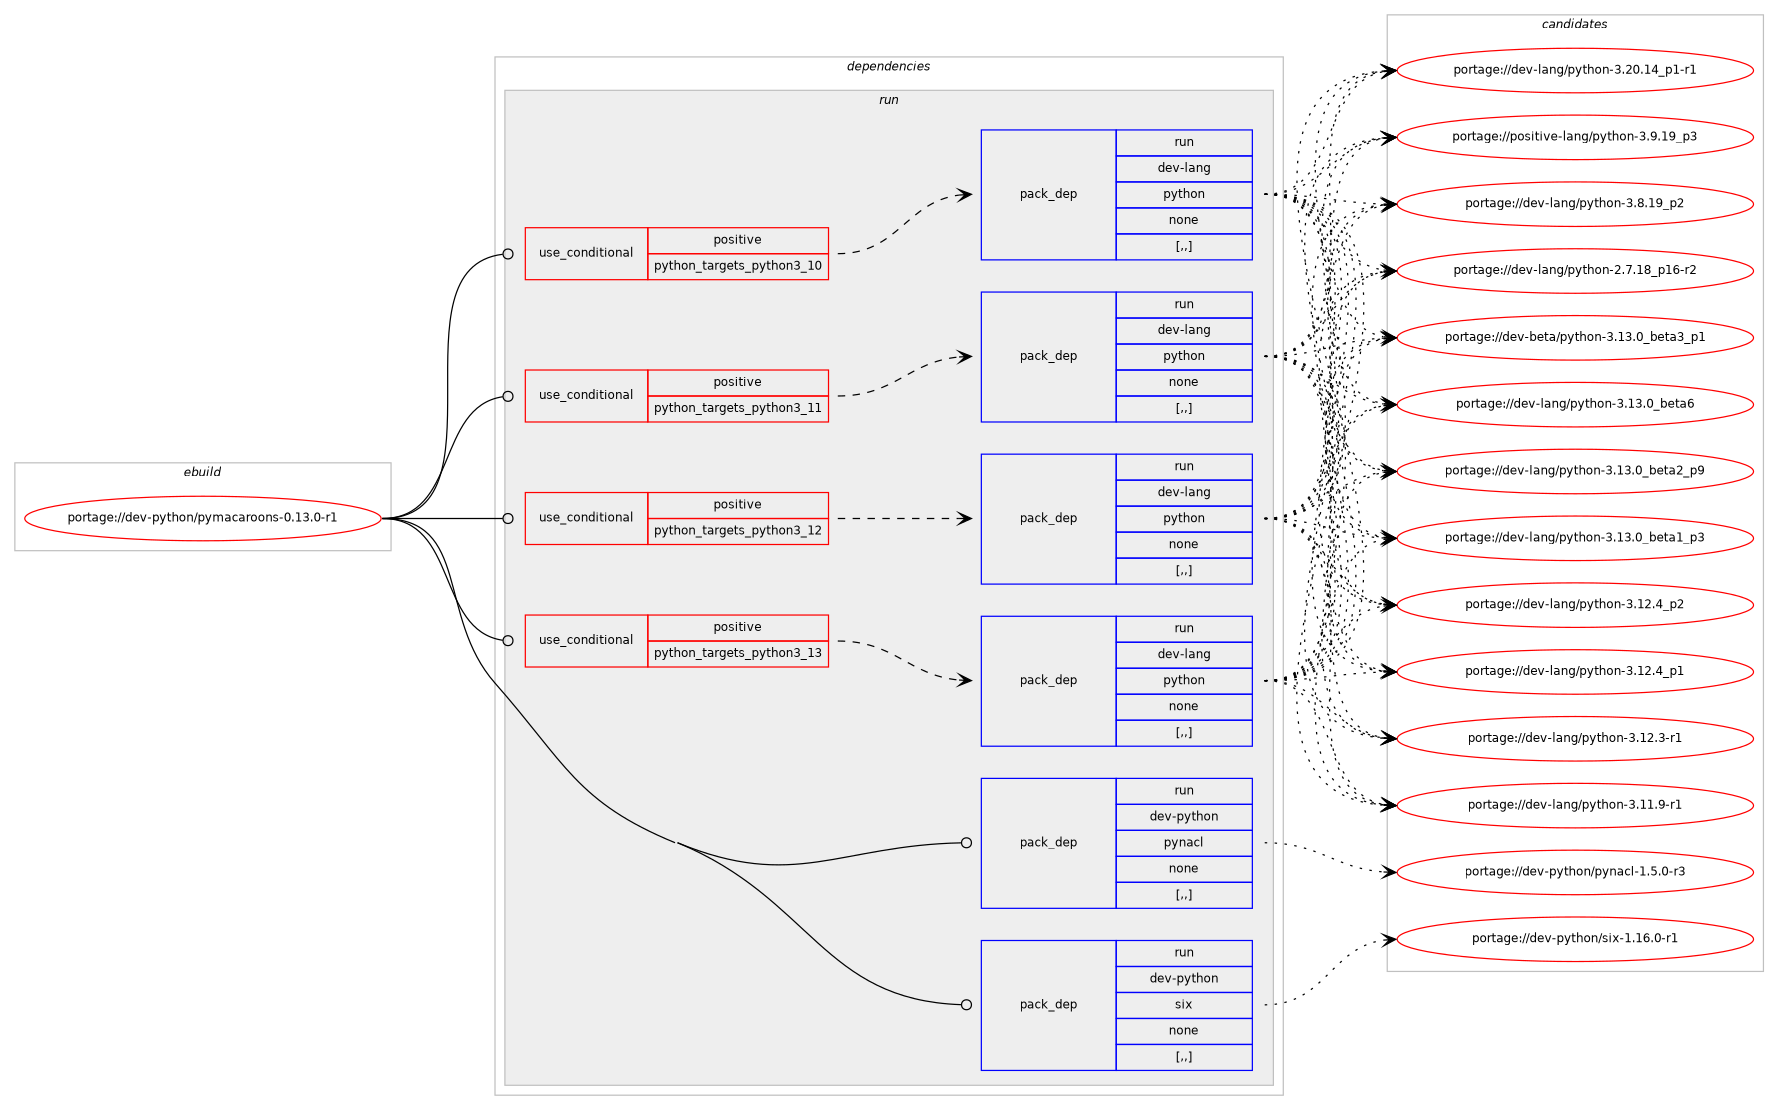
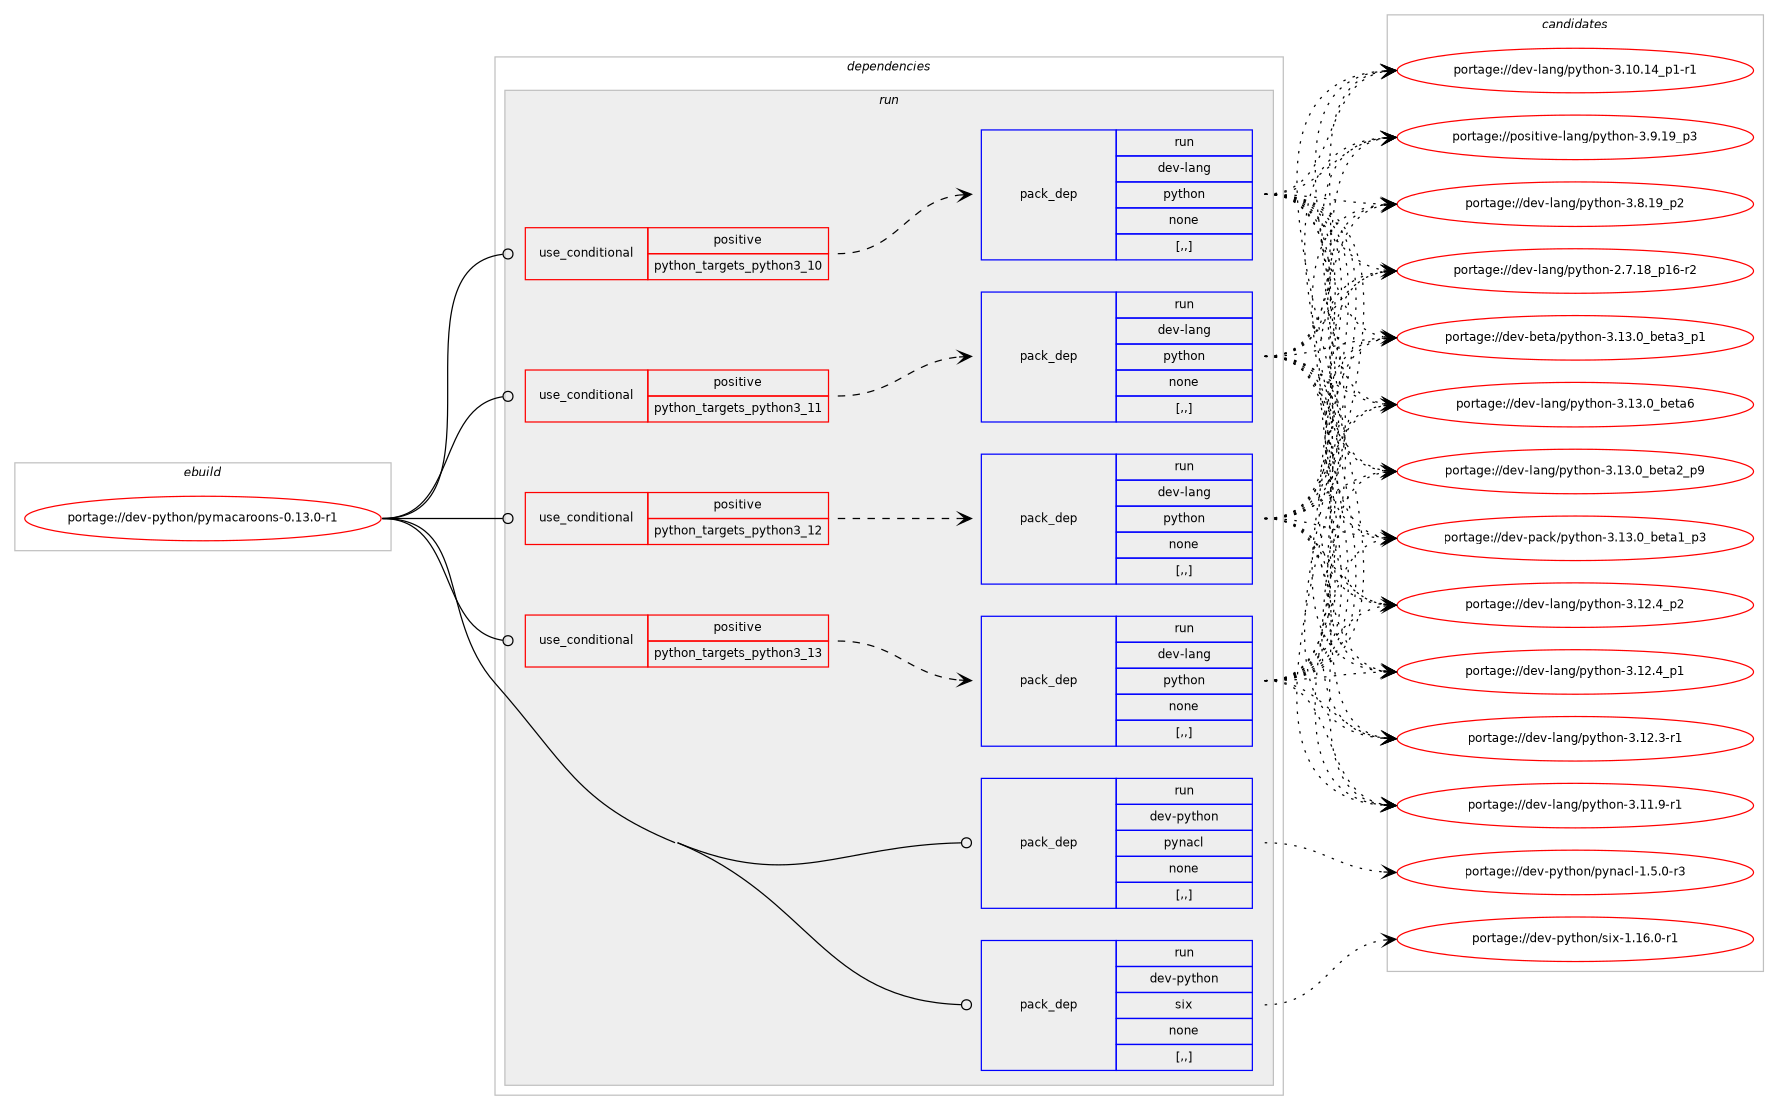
  digraph {
    compound=true
    concentrate=true
    fontname=Helvetica
    fontsize=10
    newrank=true
    rankdir=LR
    ranksep=1.5
    node [color=red fontname=Helvetica fontsize=10]
    edge [arrowhead=vee headport=w style=dotted tailport=e weight=100]
    n1 [label="portage://dev-python/pymacaroons-0.13.0-r1" width=4]
    n2 [color=blue label=<<TABLE BORDER="0" CELLBORDER="1" CELLSPACING="0" CELLPADDING="4" WIDTH="220"><TR><TD ROWSPAN="6" CELLPADDING="30">pack_dep</TD></TR><TR><TD WIDTH="110">run</TD></TR><TR><TD>dev-lang</TD></TR><TR><TD>python</TD></TR><TR><TD>none</TD></TR><TR><TD>[,,]</TD></TR></TABLE>> shape=none]
    n3 [label=<<TABLE BORDER="0" CELLBORDER="1" CELLSPACING="0" CELLPADDING="4"><TR><TD ROWSPAN="3" CELLPADDING="10">use_conditional</TD></TR><TR><TD>positive</TD></TR><TR><TD>python_targets_python3_10</TD></TR></TABLE>> shape=none]
    n4 [color=blue label=<<TABLE BORDER="0" CELLBORDER="1" CELLSPACING="0" CELLPADDING="4" WIDTH="220"><TR><TD ROWSPAN="6" CELLPADDING="30">pack_dep</TD></TR><TR><TD WIDTH="110">run</TD></TR><TR><TD>dev-lang</TD></TR><TR><TD>python</TD></TR><TR><TD>none</TD></TR><TR><TD>[,,]</TD></TR></TABLE>> shape=none]
    n5 [label=<<TABLE BORDER="0" CELLBORDER="1" CELLSPACING="0" CELLPADDING="4"><TR><TD ROWSPAN="3" CELLPADDING="10">use_conditional</TD></TR><TR><TD>positive</TD></TR><TR><TD>python_targets_python3_11</TD></TR></TABLE>> shape=none]
    n6 [color=blue label=<<TABLE BORDER="0" CELLBORDER="1" CELLSPACING="0" CELLPADDING="4" WIDTH="220"><TR><TD ROWSPAN="6" CELLPADDING="30">pack_dep</TD></TR><TR><TD WIDTH="110">run</TD></TR><TR><TD>dev-lang</TD></TR><TR><TD>python</TD></TR><TR><TD>none</TD></TR><TR><TD>[,,]</TD></TR></TABLE>> shape=none]
    n7 [label=<<TABLE BORDER="0" CELLBORDER="1" CELLSPACING="0" CELLPADDING="4"><TR><TD ROWSPAN="3" CELLPADDING="10">use_conditional</TD></TR><TR><TD>positive</TD></TR><TR><TD>python_targets_python3_12</TD></TR></TABLE>> shape=none]
    n8 [color=blue label=<<TABLE BORDER="0" CELLBORDER="1" CELLSPACING="0" CELLPADDING="4" WIDTH="220"><TR><TD ROWSPAN="6" CELLPADDING="30">pack_dep</TD></TR><TR><TD WIDTH="110">run</TD></TR><TR><TD>dev-lang</TD></TR><TR><TD>python</TD></TR><TR><TD>none</TD></TR><TR><TD>[,,]</TD></TR></TABLE>> shape=none]
    n9 [label=<<TABLE BORDER="0" CELLBORDER="1" CELLSPACING="0" CELLPADDING="4"><TR><TD ROWSPAN="3" CELLPADDING="10">use_conditional</TD></TR><TR><TD>positive</TD></TR><TR><TD>python_targets_python3_13</TD></TR></TABLE>> shape=none]
    n10 [color=blue label=<<TABLE BORDER="0" CELLBORDER="1" CELLSPACING="0" CELLPADDING="4" WIDTH="220"><TR><TD ROWSPAN="6" CELLPADDING="30">pack_dep</TD></TR><TR><TD WIDTH="110">run</TD></TR><TR><TD>dev-python</TD></TR><TR><TD>pynacl</TD></TR><TR><TD>none</TD></TR><TR><TD>[,,]</TD></TR></TABLE>> shape=none]
    n11 [color=blue label=<<TABLE BORDER="0" CELLBORDER="1" CELLSPACING="0" CELLPADDING="4" WIDTH="220"><TR><TD ROWSPAN="6" CELLPADDING="30">pack_dep</TD></TR><TR><TD WIDTH="110">run</TD></TR><TR><TD>dev-python</TD></TR><TR><TD>six</TD></TR><TR><TD>none</TD></TR><TR><TD>[,,]</TD></TR></TABLE>> shape=none]
    n12 [label="portage://dev-beta/python-3.13.0_beta3_p1" width=4]
    n13 [label="portage://dev-lang/python-3.13.0_beta6" width=4]
    n14 [label="portage://dev-lang/python-3.13.0_beta2_p9" width=4]
-   n15 [label="portage://dev-lang/python-3.13.0_beta1_p3" width=4]
+   n15 [label="portage://dev-pack/python-3.13.0_beta1_p3" width=4]
    n16 [label="portage://dev-lang/python-3.12.4_p2" width=4]
    n17 [label="portage://dev-lang/python-3.12.4_p1" width=4]
    n18 [label="portage://dev-lang/python-3.12.3-r1" width=4]
    n19 [label="portage://dev-lang/python-3.11.9-r1" width=4]
-   n20 [label="portage://dev-lang/python-3.20.14_p1-r1" width=4]
+   n20 [label="portage://dev-lang/python-3.10.14_p1-r1" width=4]
    n21 [label="portage://positive-lang/python-3.9.19_p3" width=4]
    n22 [label="portage://dev-lang/python-3.8.19_p2" width=4]
    n23 [label="portage://dev-lang/python-2.7.18_p16-r2" width=4]
    n24 [label="portage://dev-python/pynacl-1.5.0-r3" width=4]
    n25 [label="portage://dev-python/six-1.16.0-r1" width=4]
    subgraph cluster_1 {
      color=gray
      label=<<i>ebuild</i>>
      n1
    }
    subgraph cluster_2 {
      color=gray
      label=<<i>dependencies</i>>
      subgraph cluster_3 {
        color=gray
        fillcolor="#eeeeee"
        label=<<i>compile</i>>
        style=filled
      }
      subgraph cluster_4 {
        color=gray
        fillcolor="#eeeeee"
        label=<<i>compile and run</i>>
        style=filled
      }
      subgraph cluster_5 {
        color=gray
        fillcolor="#eeeeee"
        label=<<i>run</i>>
        style=filled
        subgraph sub_6 {
          color=gray
          fillcolor="#eeeeee"
          label=<<i>run</i>>
          style=filled
          n3
          subgraph sub_7 {
            color=gray
            fillcolor="#eeeeee"
            label=<<i>run</i>>
            style=filled
            n2
          }
        }
        subgraph sub_8 {
          color=gray
          fillcolor="#eeeeee"
          label=<<i>run</i>>
          style=filled
          n5
          subgraph sub_9 {
            color=gray
            fillcolor="#eeeeee"
            label=<<i>run</i>>
            style=filled
            n4
          }
        }
        subgraph sub_10 {
          color=gray
          fillcolor="#eeeeee"
          label=<<i>run</i>>
          style=filled
          n7
          subgraph sub_11 {
            color=gray
            fillcolor="#eeeeee"
            label=<<i>run</i>>
            style=filled
            n6
          }
        }
        subgraph sub_12 {
          color=gray
          fillcolor="#eeeeee"
          label=<<i>run</i>>
          style=filled
          n9
          subgraph sub_13 {
            color=gray
            fillcolor="#eeeeee"
            label=<<i>run</i>>
            style=filled
            n8
          }
        }
        subgraph sub_14 {
          color=gray
          fillcolor="#eeeeee"
          label=<<i>run</i>>
          style=filled
          n10
        }
        subgraph sub_15 {
          color=gray
          fillcolor="#eeeeee"
          label=<<i>run</i>>
          style=filled
          n11
        }
      }
    }
    subgraph cluster_16 {
      color=gray
      label=<<i>candidates</i>>
      rank=same
      subgraph sub_17 {
        color=black
        label=<<i>candidates</i>>
        nodesep=1
        rank=same
        n12
        n13
        n14
        n15
        n16
        n17
        n18
        n19
        n20
        n21
        n22
        n23
      }
      subgraph sub_18 {
        color=black
        label=<<i>candidates</i>>
        nodesep=1
        rank=same
        n12
        n13
        n14
        n15
        n16
        n17
        n18
        n19
        n20
        n21
        n22
        n23
      }
      subgraph sub_19 {
        color=black
        label=<<i>candidates</i>>
        nodesep=1
        rank=same
        n12
        n13
        n14
        n15
        n16
        n17
        n18
        n19
        n20
        n21
        n22
        n23
      }
      subgraph sub_20 {
        color=black
        label=<<i>candidates</i>>
        nodesep=1
        rank=same
        n12
        n13
        n14
        n15
        n16
        n17
        n18
        n19
        n20
        n21
        n22
        n23
      }
      subgraph sub_21 {
        color=black
        label=<<i>candidates</i>>
        nodesep=1
        rank=same
        n24
      }
      subgraph sub_22 {
        color=black
        label=<<i>candidates</i>>
        nodesep=1
        rank=same
        n25
      }
    }
    n1 -> n3 [arrowhead=odot style=solid weight=20]
    n1 -> n5 [arrowhead=odot style=solid weight=20]
    n1 -> n7 [arrowhead=odot style=solid weight=20]
    n1 -> n9 [arrowhead=odot style=solid weight=20]
    n1 -> n10 [arrowhead=odot style=solid weight=20]
    n1 -> n11 [arrowhead=odot style=solid weight=20]
    n2 -> n12
    n2 -> n13
    n2 -> n14
    n2 -> n15
    n2 -> n16
    n2 -> n17
    n2 -> n18
    n2 -> n19
    n2 -> n20
    n2 -> n21
    n2 -> n22
    n2 -> n23
    n3 -> n2 [style=dashed weight=20]
    n4 -> n12
    n4 -> n13
    n4 -> n14
    n4 -> n15
    n4 -> n16
    n4 -> n17
    n4 -> n18
    n4 -> n19
    n4 -> n20
    n4 -> n21
    n4 -> n22
    n4 -> n23
    n5 -> n4 [style=dashed weight=20]
    n6 -> n12
    n6 -> n13
    n6 -> n14
    n6 -> n15
    n6 -> n16
    n6 -> n17
    n6 -> n18
    n6 -> n19
    n6 -> n20
    n6 -> n21
    n6 -> n22
    n6 -> n23
    n7 -> n6 [style=dashed weight=20]
    n8 -> n12
    n8 -> n13
    n8 -> n14
    n8 -> n15
    n8 -> n16
    n8 -> n17
    n8 -> n18
    n8 -> n19
    n8 -> n20
    n8 -> n21
    n8 -> n22
    n8 -> n23
    n9 -> n8 [style=dashed weight=20]
    n10 -> n24
    n11 -> n25
  }
